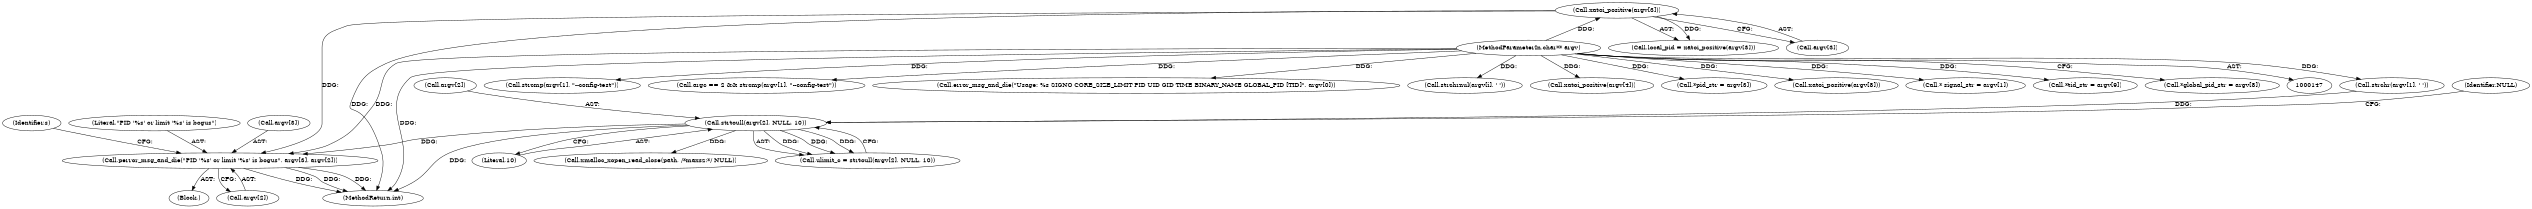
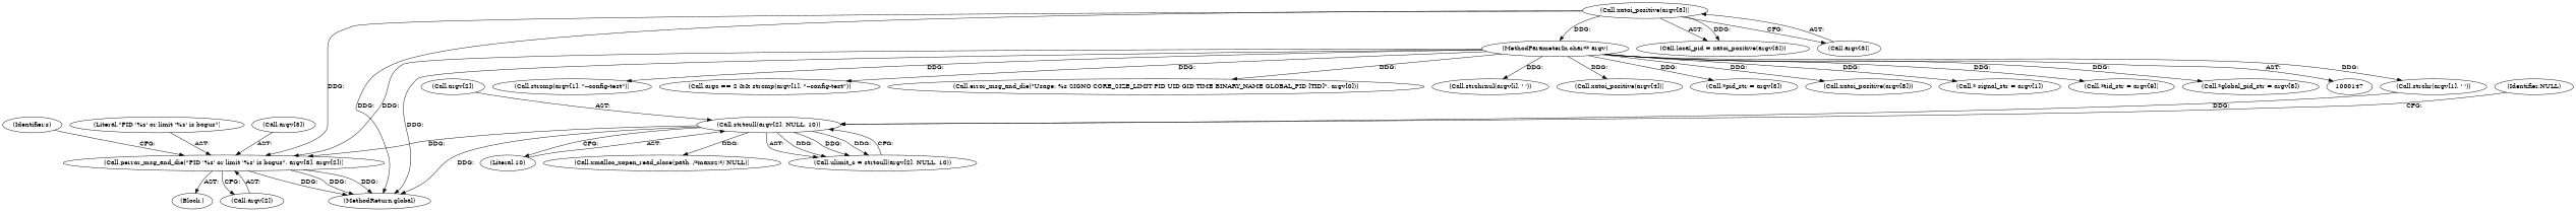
  digraph {
    n1 [label="(Call,perror_msg_and_die(\"PID '%s' or limit '%s' is bogus\", argv[3], argv[2]))"]
    n2 [label="(Block,)"]
-   n3 [label="(MethodReturn,int)"]
+   n3 [label="(MethodReturn,global)"]
    n4 [label="(Call,argv[2])"]
    n5 [label="(Call,xatoi_positive(argv[3]))"]
    n6 [label="(Call,local_pid = xatoi_positive(argv[3]))"]
    n7 [label="(Call,argv[3])"]
    n8 [label="(MethodParameterIn,char** argv)"]
    n9 [label="(Call,strcmp(argv[1], \"--config-test\"))"]
    n10 [label="(Call,argc == 2 && strcmp(argv[1], \"--config-test\"))"]
    n11 [label="(Call,error_msg_and_die(\"Usage: %s SIGNO CORE_SIZE_LIMIT PID UID GID TIME BINARY_NAME GLOBAL_PID [TID]\", argv[0]))"]
    n12 [label="(Call,strchrnul(argv[i], ' '))"]
    n13 [label="(Call,xatoi_positive(argv[4]))"]
    n14 [label="(Call,*pid_str = argv[3])"]
    n15 [label="(Call,xatoi_positive(argv[8]))"]
    n16 [label="(Call,strchr(argv[1], ' '))"]
    n17 [label="(Call,* signal_str = argv[1])"]
    n18 [label="(Call,*tid_str = argv[9])"]
    n19 [label="(Call,*global_pid_str = argv[8])"]
    1000147
    n21 [label="(Call,strtoull(argv[2], NULL, 10))"]
    n22 [label="(Call,xmalloc_xopen_read_close(path, /*maxsz:*/ NULL))"]
    n23 [label="(Call,ulimit_c = strtoull(argv[2], NULL, 10))"]
    n24 [label="(Literal,10)"]
    n25 [label="(Identifier,s)"]
    n26 [label="(Literal,\"PID '%s' or limit '%s' is bogus\")"]
    n27 [label="(Call,argv[3])"]
    n28 [label="(Identifier,NULL)"]
    n29 [label="(Call,argv[2])"]
    n1 -> n2 [label="AST: "]
    n1 -> n3 [label="DDG: "]
    n1 -> n3 [label="DDG: "]
    n1 -> n3 [label="DDG: "]
    n1 -> n4 [label="CFG: "]
    n4 -> n1 [label="AST: "]
    n5 -> n1 [label="DDG: "]
    n5 -> n3 [label="DDG: "]
    n5 -> n6 [label="AST: "]
    n5 -> n6 [label="DDG: "]
    n5 -> n7 [label="CFG: "]
    n7 -> n5 [label="AST: "]
    n8 -> n1 [label="DDG: "]
    n8 -> n3 [label="DDG: "]
-   n8 -> n5 [label="DDG: "]
+   n5 -> n8 [label="DDG: "]
    n8 -> n9 [label="DDG: "]
    n8 -> n10 [label="DDG: "]
    n8 -> n11 [label="DDG: "]
    n8 -> n12 [label="DDG: "]
    n8 -> n13 [label="DDG: "]
    n8 -> n14 [label="DDG: "]
    n8 -> n15 [label="DDG: "]
    n8 -> n16 [label="DDG: "]
    n8 -> n17 [label="DDG: "]
    n8 -> n18 [label="DDG: "]
-   n8 -> n19 [label="CFG: "]
+   n8 -> n19 [label="DDG: "]
    n8 -> 1000147 [label="AST: "]
    n16 -> n21 [label="DDG: "]
    n21 -> n1 [label="DDG: "]
    n21 -> n3 [label="DDG: "]
    n21 -> n22 [label="DDG: "]
    n21 -> n23 [label="AST: "]
    n21 -> n23 [label="DDG: "]
    n21 -> n23 [label="DDG: "]
    n21 -> n23 [label="DDG: "]
    n21 -> n24 [label="CFG: "]
    n23 -> n21 [label="CFG: "]
    n24 -> n21 [label="AST: "]
    n25 -> n1 [label="CFG: "]
    n26 -> n1 [label="AST: "]
    n27 -> n1 [label="AST: "]
    n28 -> n21 [label="CFG: "]
    n29 -> n21 [label="AST: "]
  }
